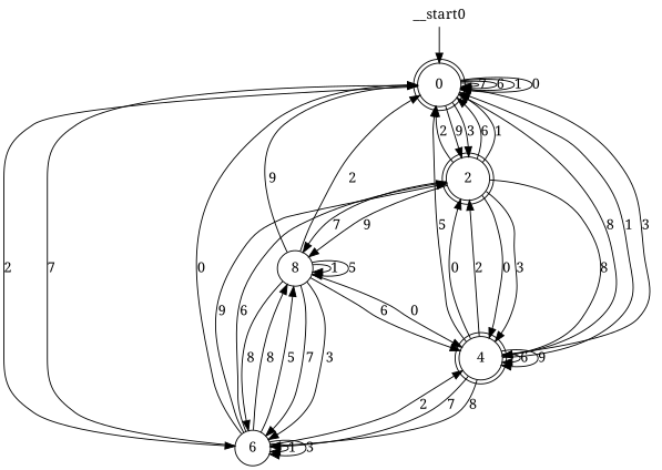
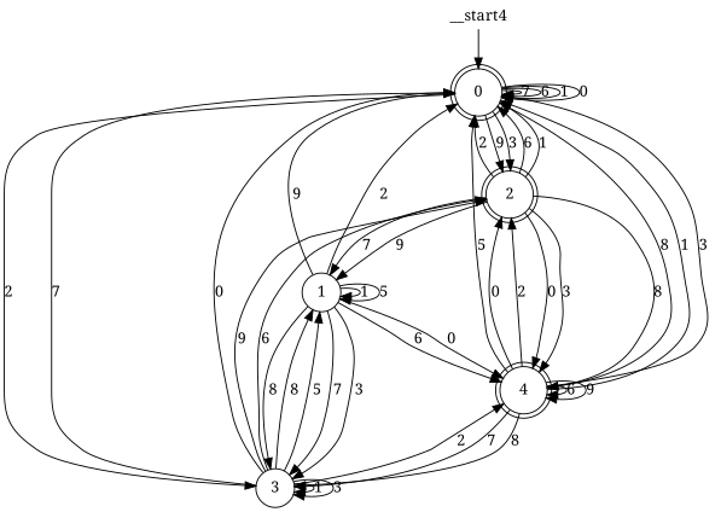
  digraph {
    fontname="Noto Serif"
    node [fontname="Noto Serif" shape=doublecircle]
    edge [fontname="Noto Serif"]
    n1 [label=0]
    n2 [label=2]
-   n3 [label=6 shape=circle]
+   n3 [label=3 shape=circle]
    n4 [label=4]
-   n5 [label=8 shape=circle]
-   __start0 [height=0 shape=none width=0]
+   n5 [label=1 shape=circle]
+   __start0 [height=0 shape=none width=0 label=__start4]
    n1 -> n1 [label=7]
    n1 -> n1 [label=6]
    n1 -> n1 [label=1]
    n1 -> n1 [label=0]
    n1 -> n2 [label=9]
    n1 -> n2 [label=3]
    n1 -> n3 [label=2]
    n1 -> n4 [label=8]
    n2 -> n1 [label=6]
    n2 -> n1 [label=1]
    n2 -> n1 [label=2]
    n2 -> n4 [label=8]
    n2 -> n4 [label=0]
    n2 -> n4 [label=3]
    n2 -> n5 [label=7]
    n2 -> n5 [label=9]
    n3 -> n1 [label=7]
    n3 -> n1 [label=0]
    n3 -> n2 [label=6]
    n3 -> n2 [label=9]
    n3 -> n3 [label=1]
    n3 -> n3 [label=3]
    n3 -> n4 [label=2]
    n3 -> n5 [label=8]
    n3 -> n5 [label=5]
    n4 -> n1 [label=1]
    n4 -> n1 [label=3]
    n4 -> n1 [label=5]
    n4 -> n2 [label=0]
    n4 -> n2 [label=2]
    n4 -> n3 [label=7]
    n4 -> n3 [label=8]
    n4 -> n4 [label=6]
    n4 -> n4 [label=9]
    n5 -> n1 [label=9]
    n5 -> n1 [label=2]
    n5 -> n3 [label=7]
    n5 -> n3 [label=8]
    n5 -> n3 [label=3]
    n5 -> n4 [label=6]
    n5 -> n4 [label=0]
    n5 -> n5 [label=1]
    n5 -> n5 [label=5]
    __start0 -> n1
  }
